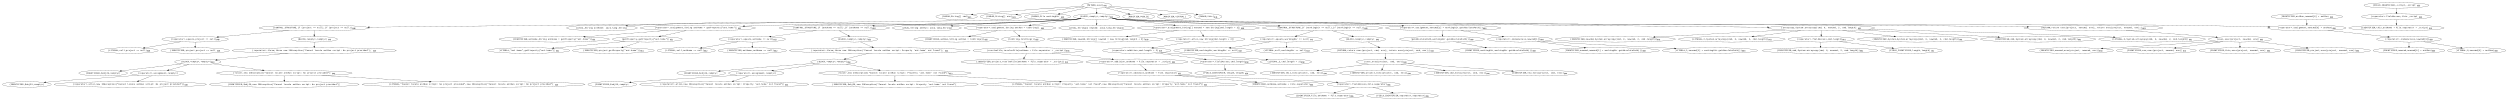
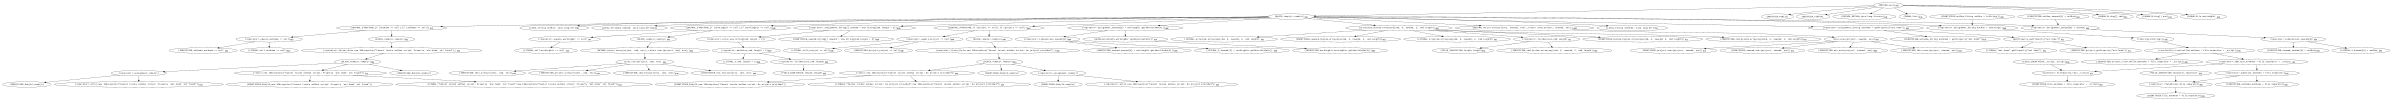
  digraph {
    fontname="Liberation Mono"
    node [fontname="Liberation Mono"]
    edge [fontname="Liberation Mono"]
    n1 [label=<(METHOD,exec)<SUB>641</SUB>>]
    n2 [label=<(PARAM,this)<SUB>641</SUB>>]
    n3 [label=<(PARAM,String[] cmd)<SUB>641</SUB>>]
    n4 [label=<(PARAM,String[] env)<SUB>641</SUB>>]
    n5 [label=<(PARAM,File workingDir)<SUB>640</SUB>>]
    n6 [label=<(BLOCK,&lt;empty&gt;,&lt;empty&gt;)<SUB>642</SUB>>]
    n7 [label=<(MODIFIER,PUBLIC)>]
    n8 [label=<(MODIFIER,VIRTUAL)>]
+   n9 [label=<(METHOD_RETURN,java.lang.Process)<SUB>641</SUB>>]
    n10 [label=<(CONTROL_STRUCTURE,if (workingDir == null),if (workingDir == null))<SUB>643</SUB>>]
    n11 [label=<(CONTROL_STRUCTURE,if (project == null),if (project == null))<SUB>648</SUB>>]
    n12 [label=<(LOCAL,String antHome: java.lang.String)>]
    n13 [label=<(&lt;operator&gt;.assignment,String antHome = getProperty(&quot;ant.home&quot;))<SUB>651</SUB>>]
    n14 [label=<(CONTROL_STRUCTURE,if (antHome == null),if (antHome == null))<SUB>652</SUB>>]
    n15 [label=<(LOCAL,String antRun: java.lang.String)>]
    n16 [label=<(&lt;operator&gt;.assignment,String antRun = toString())<SUB>655</SUB>>]
    n17 [label=<(LOCAL,String[] newcmd: java.lang.String[])>]
    n18 [label=<(&lt;operator&gt;.assignment,String[] newcmd = new String[cmd.length + 2])<SUB>658</SUB>>]
    n19 [label=<(&lt;operator&gt;.assignment,newcmd[0] = antRun)<SUB>659</SUB>>]
    n20 [label=<(&lt;operator&gt;.assignment,newcmd[1] = workingDir.getAbsolutePath())<SUB>660</SUB>>]
    n21 [label=<(arraycopy,System.arraycopy(cmd, 0, newcmd, 2, cmd.length))<SUB>661</SUB>>]
    n22 [label=<(RETURN,return exec(project, newcmd, env);,return exec(project, newcmd, env);)<SUB>663</SUB>>]
    n23 [label=<(&lt;operator&gt;.equals,workingDir == null)<SUB>643</SUB>>]
    n24 [label=<(BLOCK,&lt;empty&gt;,&lt;empty&gt;)<SUB>643</SUB>>]
    n25 [label=<(&lt;operator&gt;.equals,project == null)<SUB>648</SUB>>]
    n26 [label=<(BLOCK,&lt;empty&gt;,&lt;empty&gt;)<SUB>648</SUB>>]
    n27 [label=<(IDENTIFIER,antHome,String antHome = getProperty(&quot;ant.home&quot;))<SUB>651</SUB>>]
    n28 [label=<(getProperty,getProperty(&quot;ant.home&quot;))<SUB>651</SUB>>]
    n29 [label=<(&lt;operator&gt;.equals,antHome == null)<SUB>652</SUB>>]
    n30 [label=<(BLOCK,&lt;empty&gt;,&lt;empty&gt;)<SUB>652</SUB>>]
    n31 [label=<(IDENTIFIER,antRun,String antRun = toString())<SUB>655</SUB>>]
    n32 [label=<(toString,toString())<SUB>655</SUB>>]
    n33 [label=<(IDENTIFIER,newcmd,String[] newcmd = new String[cmd.length + 2])<SUB>658</SUB>>]
    n34 [label=<(&lt;operator&gt;.alloc,new String[cmd.length + 2])>]
    n35 [label=<(&lt;operator&gt;.indexAccess,newcmd[0])<SUB>659</SUB>>]
    n36 [label=<(&lt;operator&gt;.indexAccess,newcmd[1])<SUB>660</SUB>>]
    n37 [label=<(getAbsolutePath,workingDir.getAbsolutePath())<SUB>660</SUB>>]
    n38 [label=<(IDENTIFIER,System,System.arraycopy(cmd, 0, newcmd, 2, cmd.length))<SUB>661</SUB>>]
    n39 [label=<(IDENTIFIER,cmd,System.arraycopy(cmd, 0, newcmd, 2, cmd.length))<SUB>661</SUB>>]
    n40 [label=<(LITERAL,0,System.arraycopy(cmd, 0, newcmd, 2, cmd.length))<SUB>661</SUB>>]
    n41 [label=<(IDENTIFIER,newcmd,System.arraycopy(cmd, 0, newcmd, 2, cmd.length))<SUB>661</SUB>>]
    n42 [label=<(LITERAL,2,System.arraycopy(cmd, 0, newcmd, 2, cmd.length))<SUB>661</SUB>>]
    n43 [label=<(&lt;operator&gt;.fieldAccess,cmd.length)<SUB>661</SUB>>]
    n44 [label=<(exec,exec(project, newcmd, env))<SUB>663</SUB>>]
-   n45 [label=<(IDENTIFIER,workingDir,workingDir == null)<SUB>643</SUB>>]
    n46 [label=<(LITERAL,null,workingDir == null)<SUB>643</SUB>>]
    n47 [label=<(RETURN,return exec(project, cmd, env);,return exec(project, cmd, env);)<SUB>644</SUB>>]
    n48 [label=<(exec,exec(project, cmd, env))<SUB>644</SUB>>]
    n49 [label=<(IDENTIFIER,this,exec(project, cmd, env))<SUB>644</SUB>>]
    n50 [label=<(IDENTIFIER,project,exec(project, cmd, env))<SUB>644</SUB>>]
    n51 [label=<(IDENTIFIER,cmd,exec(project, cmd, env))<SUB>644</SUB>>]
    n52 [label=<(IDENTIFIER,env,exec(project, cmd, env))<SUB>644</SUB>>]
    n53 [label=<(IDENTIFIER,project,project == null)<SUB>648</SUB>>]
    n54 [label=<(LITERAL,null,project == null)<SUB>648</SUB>>]
    n55 [label=<(&lt;operator&gt;.throw,throw new IOException(&quot;Cannot locate antRun script: No project provided&quot;);)<SUB>649</SUB>>]
    n56 [label=<(BLOCK,&lt;empty&gt;,&lt;empty&gt;)<SUB>649</SUB>>]
    n57 [label=<(&lt;operator&gt;.assignment,&lt;empty&gt;)>]
    n58 [label=<(&lt;init&gt;,new IOException(&quot;Cannot locate antRun script: No project provided&quot;))<SUB>649</SUB>>]
    n59 [label=<(IDENTIFIER,$obj25,&lt;empty&gt;)>]
    n60 [label=<(IDENTIFIER,$obj25,&lt;empty&gt;)>]
    n61 [label=<(&lt;operator&gt;.alloc,new IOException(&quot;Cannot locate antRun script: No project provided&quot;))<SUB>649</SUB>>]
    n62 [label=<(IDENTIFIER,$obj25,new IOException(&quot;Cannot locate antRun script: No project provided&quot;))>]
    n63 [label=<(LITERAL,&quot;Cannot locate antRun script: No project provided&quot;,new IOException(&quot;Cannot locate antRun script: No project provided&quot;))<SUB>649</SUB>>]
    n64 [label=<(IDENTIFIER,project,getProperty(&quot;ant.home&quot;))<SUB>651</SUB>>]
    n65 [label=<(LITERAL,&quot;ant.home&quot;,getProperty(&quot;ant.home&quot;))<SUB>651</SUB>>]
    n66 [label=<(IDENTIFIER,antHome,antHome == null)<SUB>652</SUB>>]
    n67 [label=<(LITERAL,null,antHome == null)<SUB>652</SUB>>]
    n68 [label=<(&lt;operator&gt;.throw,throw new IOException(&quot;Cannot locate antRun script: Property 'ant.home' not found&quot;);)<SUB>653</SUB>>]
    n69 [label=<(BLOCK,&lt;empty&gt;,&lt;empty&gt;)<SUB>653</SUB>>]
    n70 [label=<(&lt;operator&gt;.assignment,&lt;empty&gt;)>]
    n71 [label=<(&lt;init&gt;,new IOException(&quot;Cannot locate antRun script: Property 'ant.home' not found&quot;))<SUB>653</SUB>>]
    n72 [label=<(IDENTIFIER,$obj26,&lt;empty&gt;)>]
    n73 [label=<(IDENTIFIER,$obj26,&lt;empty&gt;)>]
    n74 [label=<(&lt;operator&gt;.alloc,new IOException(&quot;Cannot locate antRun script: Property 'ant.home' not found&quot;))<SUB>653</SUB>>]
    n75 [label=<(IDENTIFIER,$obj26,new IOException(&quot;Cannot locate antRun script: Property 'ant.home' not found&quot;))>]
    n76 [label=<(LITERAL,&quot;Cannot locate antRun script: Property 'ant.home' not found&quot;,new IOException(&quot;Cannot locate antRun script: Property 'ant.home' not found&quot;))<SUB>653</SUB>>]
    n77 [label=<(resolveFile,resolveFile(antHome + File.separator + _script))<SUB>655</SUB>>]
    n78 [label=<(IDENTIFIER,project,resolveFile(antHome + File.separator + _script))<SUB>655</SUB>>]
    n79 [label=<(&lt;operator&gt;.addition,antHome + File.separator + _script)<SUB>655</SUB>>]
    n80 [label=<(&lt;operator&gt;.addition,antHome + File.separator)<SUB>655</SUB>>]
    n81 [label=<(&lt;operator&gt;.fieldAccess,this._script)<SUB>655</SUB>>]
    n82 [label=<(IDENTIFIER,antHome,antHome + File.separator)<SUB>655</SUB>>]
    n83 [label=<(&lt;operator&gt;.fieldAccess,File.separator)<SUB>655</SUB>>]
    n84 [label=<(IDENTIFIER,this,antHome + File.separator + _script)<SUB>655</SUB>>]
    n85 [label=<(IDENTIFIER,File,antHome + File.separator)<SUB>655</SUB>>]
    n86 [label=<(FIELD_IDENTIFIER,separator,separator)<SUB>655</SUB>>]
    n87 [label=<(FIELD_IDENTIFIER,_script,_script)<SUB>655</SUB>>]
    n88 [label=<(&lt;operator&gt;.addition,cmd.length + 2)<SUB>658</SUB>>]
    n89 [label=<(&lt;operator&gt;.fieldAccess,cmd.length)<SUB>658</SUB>>]
    n90 [label=<(LITERAL,2,cmd.length + 2)<SUB>658</SUB>>]
    n91 [label=<(FIELD_IDENTIFIER,length,length)<SUB>658</SUB>>]
    n92 [label=<(IDENTIFIER,newcmd,newcmd[0] = antRun)<SUB>659</SUB>>]
    n93 [label=<(LITERAL,0,newcmd[0] = antRun)<SUB>659</SUB>>]
    n94 [label=<(IDENTIFIER,antRun,newcmd[0] = antRun)<SUB>659</SUB>>]
    n95 [label=<(IDENTIFIER,newcmd,newcmd[1] = workingDir.getAbsolutePath())<SUB>660</SUB>>]
    n96 [label=<(LITERAL,1,newcmd[1] = workingDir.getAbsolutePath())<SUB>660</SUB>>]
    n97 [label=<(IDENTIFIER,workingDir,workingDir.getAbsolutePath())<SUB>660</SUB>>]
    n98 [label=<(IDENTIFIER,cmd,System.arraycopy(cmd, 0, newcmd, 2, cmd.length))<SUB>661</SUB>>]
    n99 [label=<(FIELD_IDENTIFIER,length,length)<SUB>661</SUB>>]
    n100 [label=<(IDENTIFIER,this,exec(project, newcmd, env))<SUB>663</SUB>>]
    n101 [label=<(IDENTIFIER,project,exec(project, newcmd, env))<SUB>663</SUB>>]
    n102 [label=<(IDENTIFIER,newcmd,exec(project, newcmd, env))<SUB>663</SUB>>]
    n103 [label=<(IDENTIFIER,env,exec(project, newcmd, env))<SUB>663</SUB>>]
    n1 -> n2
    n1 -> n3
    n1 -> n4
    n1 -> n5
    n1 -> n6
    n1 -> n7
    n1 -> n8
+   n1 -> n9
    n6 -> n10
    n6 -> n11
    n6 -> n12
    n6 -> n13
    n6 -> n14
    n6 -> n15
    n6 -> n16
    n6 -> n17
    n6 -> n18
    n6 -> n19
    n6 -> n20
    n6 -> n21
    n6 -> n22
    n10 -> n23
    n10 -> n24
    n11 -> n25
    n11 -> n26
    n13 -> n27
    n13 -> n28
    n14 -> n29
    n14 -> n30
-   n16 -> n31
+   n31 -> n16
    n16 -> n32
    n18 -> n33
    n18 -> n34
    n19 -> n35
    n20 -> n36
    n20 -> n37
    n21 -> n38
    n21 -> n39
    n21 -> n40
    n21 -> n41
    n21 -> n42
    n21 -> n43
    n22 -> n44
-   n23 -> n45
    n23 -> n46
    n24 -> n47
    n25 -> n53
    n25 -> n54
    n26 -> n55
    n28 -> n64
    n28 -> n65
    n29 -> n66
    n29 -> n67
    n30 -> n68
    n32 -> n77
    n34 -> n88
    n35 -> n92
    n35 -> n93
    n36 -> n95
    n36 -> n96
    n37 -> n97
    n43 -> n98
    n43 -> n99
    n44 -> n100
    n44 -> n101
    n44 -> n102
    n44 -> n103
    n47 -> n48
    n48 -> n49
    n48 -> n50
    n48 -> n51
    n48 -> n52
    n55 -> n56
    n56 -> n57
    n56 -> n58
    n56 -> n59
    n57 -> n60
    n57 -> n61
    n58 -> n62
    n58 -> n63
    n68 -> n69
    n69 -> n70
    n69 -> n71
    n69 -> n72
    n70 -> n73
    n70 -> n74
    n71 -> n75
    n71 -> n76
    n77 -> n78
    n77 -> n79
    n79 -> n80
+   n79 -> n81
    n80 -> n82
    n80 -> n83
    n81 -> n84
    n83 -> n85
-   n83 -> n86
+   n86 -> n83
    n87 -> n81
    n88 -> n89
    n88 -> n90
    n89 -> n91
    n94 -> n19
  }
